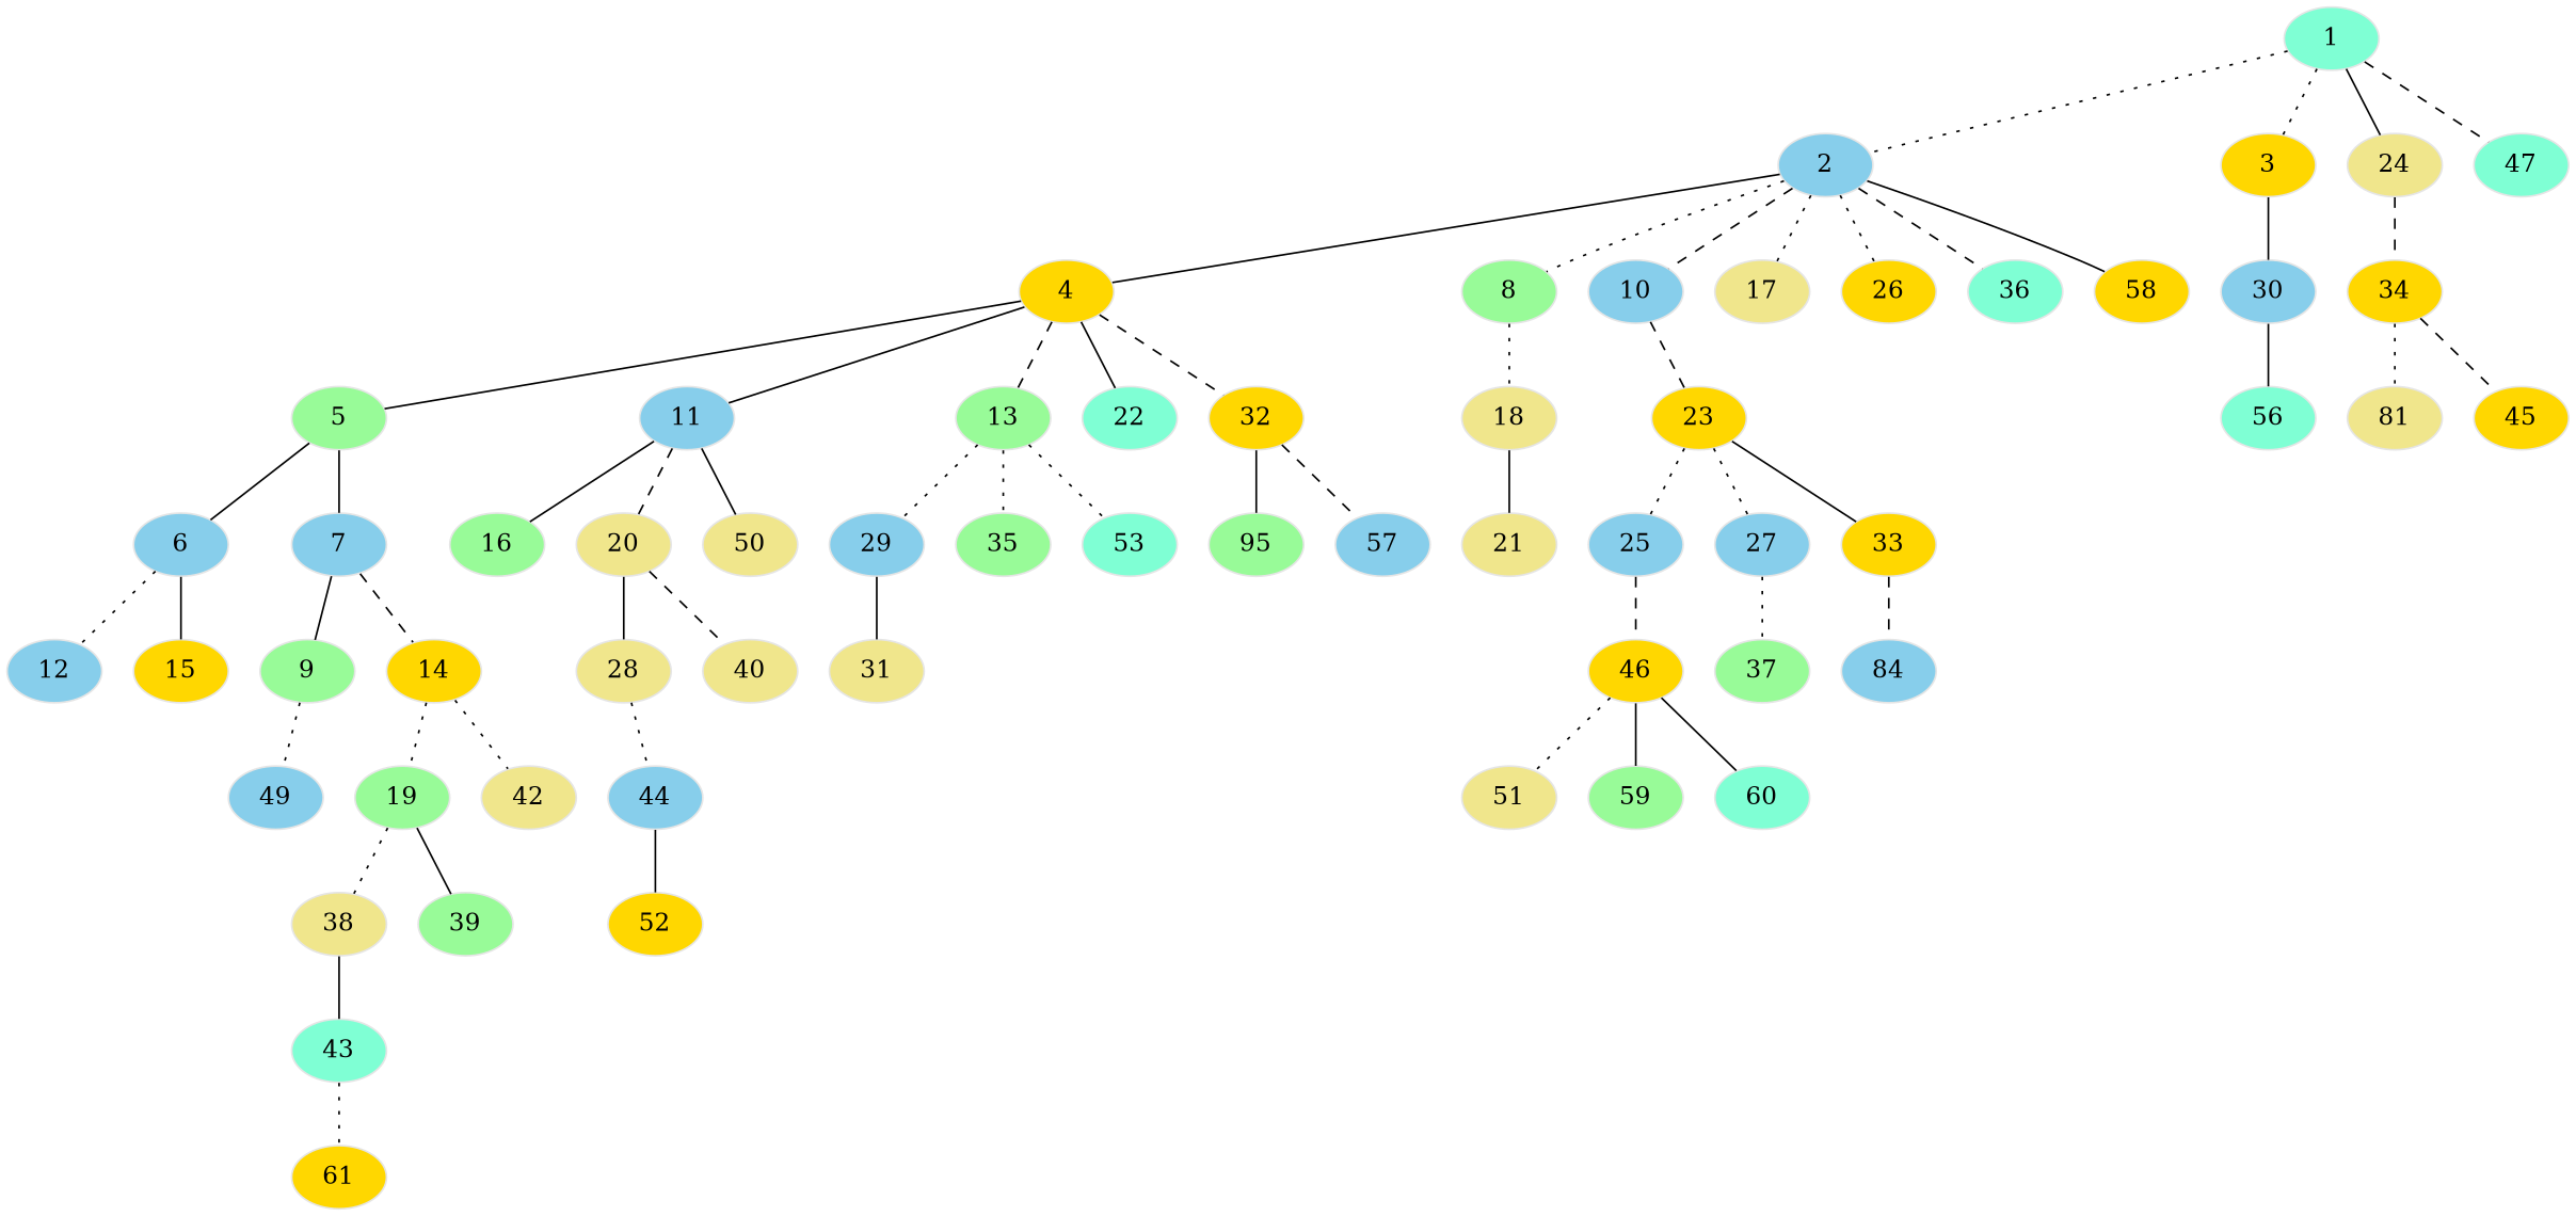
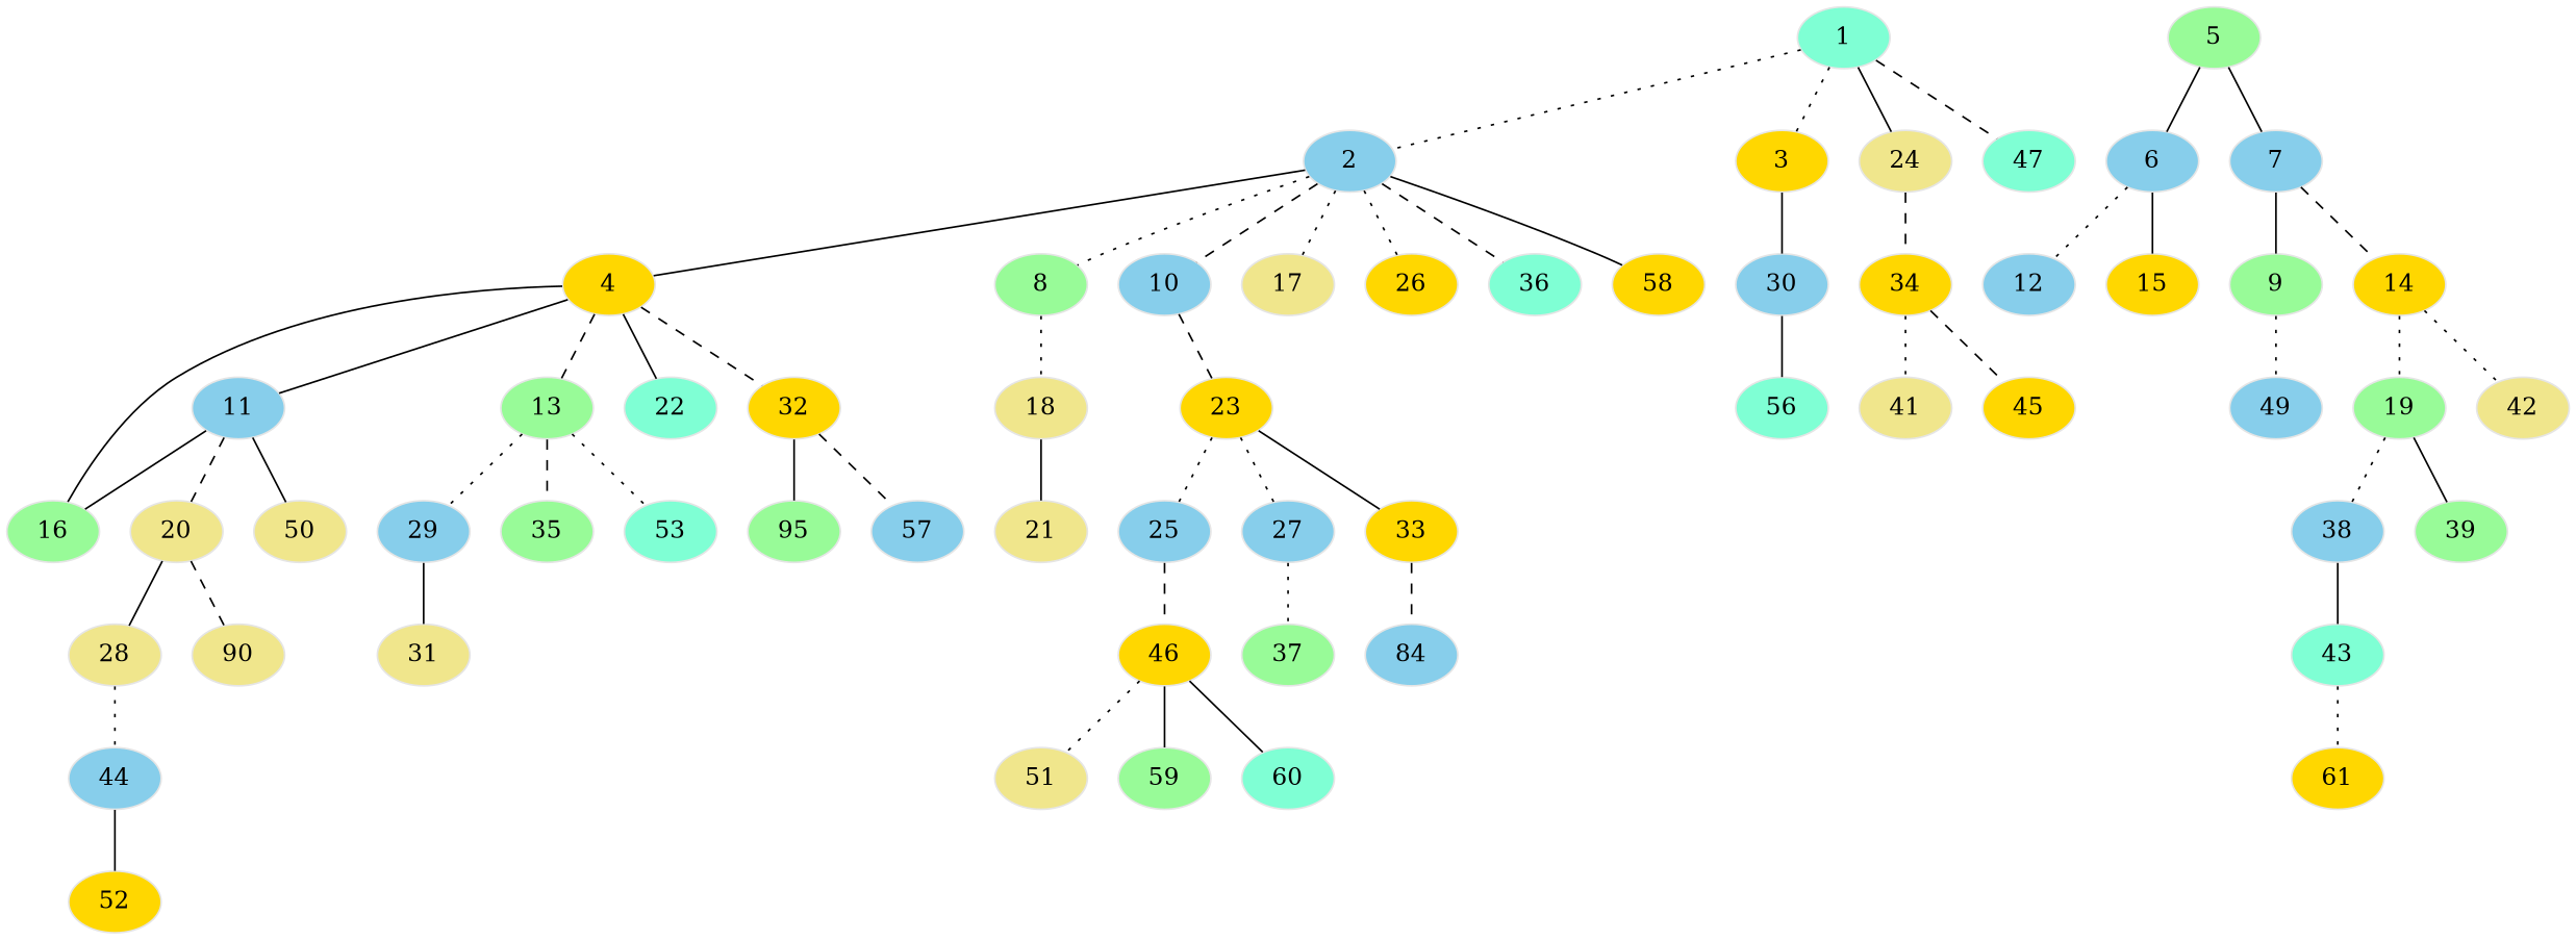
  graph {
    node [color=gray90 fillcolor=skyblue style=filled]
    edge [style=solid]
    1 [fillcolor=aquamarine]
    2
    3 [fillcolor=gold]
    24 [fillcolor=khaki]
    47 [fillcolor=aquamarine]
    4 [fillcolor=gold]
    8 [fillcolor=palegreen]
    10
    17 [fillcolor=khaki]
    26 [fillcolor=gold]
    36 [fillcolor=aquamarine]
    58 [fillcolor=gold]
    30
    34 [fillcolor=gold]
    5 [fillcolor=palegreen]
    11
    13 [fillcolor=palegreen]
    22 [fillcolor=aquamarine]
    32 [fillcolor=gold]
    18 [fillcolor=khaki]
    23 [fillcolor=gold]
    56 [fillcolor=aquamarine]
    6
    7
    16 [fillcolor=palegreen]
    20 [fillcolor=khaki]
    50 [fillcolor=khaki]
    29
    35 [fillcolor=palegreen]
    53 [fillcolor=aquamarine]
    n31 [fillcolor=palegreen label=95]
    57
    12
    15 [fillcolor=gold]
    9 [fillcolor=palegreen]
    14 [fillcolor=gold]
    49
    19 [fillcolor=palegreen]
    42 [fillcolor=khaki]
    21 [fillcolor=khaki]
    25
    27
    33 [fillcolor=gold]
    28 [fillcolor=khaki]
-   40 [fillcolor=khaki]
+   40 [fillcolor=khaki label=90]
    31 [fillcolor=khaki]
-   38 [fillcolor=khaki]
+   38
    39 [fillcolor=palegreen]
    43 [fillcolor=aquamarine]
    44
    46 [fillcolor=gold]
    37 [fillcolor=palegreen]
    n53 [label=84]
-   41 [fillcolor=khaki label=81]
+   41 [fillcolor=khaki]
    45 [fillcolor=gold]
    51 [fillcolor=khaki]
    59 [fillcolor=palegreen]
    60 [fillcolor=aquamarine]
    52 [fillcolor=gold]
    61 [fillcolor=gold]
    1 -- 2 [style=dotted]
    1 -- 3 [style=dotted]
    1 -- 24
    1 -- 47 [style=dashed]
    2 -- 4
    2 -- 8 [style=dotted]
    2 -- 10 [style=dashed]
    2 -- 17 [style=dotted]
    2 -- 26 [style=dotted]
    2 -- 36 [style=dashed]
    2 -- 58
    3 -- 30
    24 -- 34 [style=dashed]
-   4 -- 5
+   4 -- 16
    4 -- 11
    4 -- 13 [style=dashed]
    4 -- 22
    4 -- 32 [style=dashed]
    8 -- 18 [style=dotted]
    10 -- 23 [style=dashed]
    30 -- 56
    34 -- 41 [style=dotted]
    34 -- 45 [style=dashed]
    5 -- 6
    5 -- 7
    11 -- 16
    11 -- 20 [style=dashed]
    11 -- 50
    13 -- 29 [style=dotted]
-   13 -- 35 [style=dotted]
+   13 -- 35 [style=dashed]
    13 -- 53 [style=dotted]
    32 -- n31
    32 -- 57 [style=dashed]
    18 -- 21
    23 -- 25 [style=dotted]
    23 -- 27 [style=dotted]
    23 -- 33
    6 -- 12 [style=dotted]
    6 -- 15
    7 -- 9
    7 -- 14 [style=dashed]
    20 -- 28
    20 -- 40 [style=dashed]
    29 -- 31
    9 -- 49 [style=dotted]
    14 -- 19 [style=dotted]
    14 -- 42 [style=dotted]
    19 -- 38 [style=dotted]
    19 -- 39
    25 -- 46 [style=dashed]
    27 -- 37 [style=dotted]
    33 -- n53 [style=dashed]
    28 -- 44 [style=dotted]
    38 -- 43
    43 -- 61 [style=dotted]
    44 -- 52
    46 -- 51 [style=dotted]
    46 -- 59
    46 -- 60
  }
